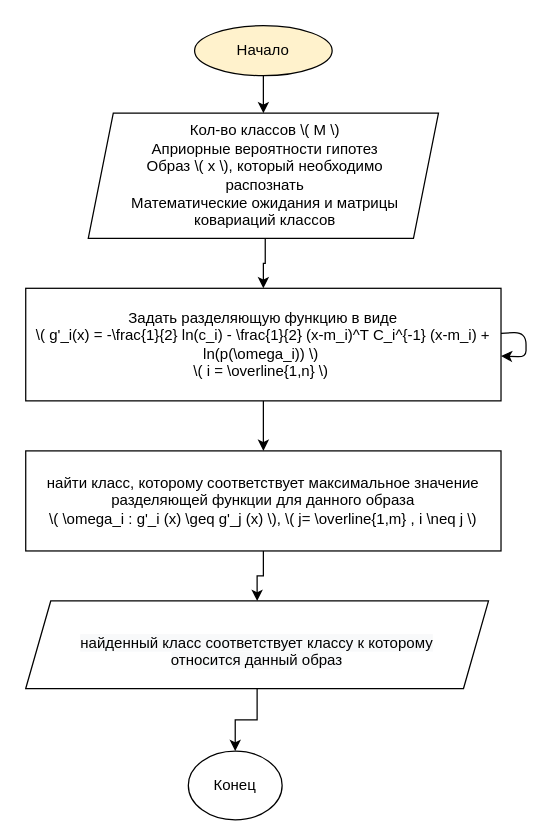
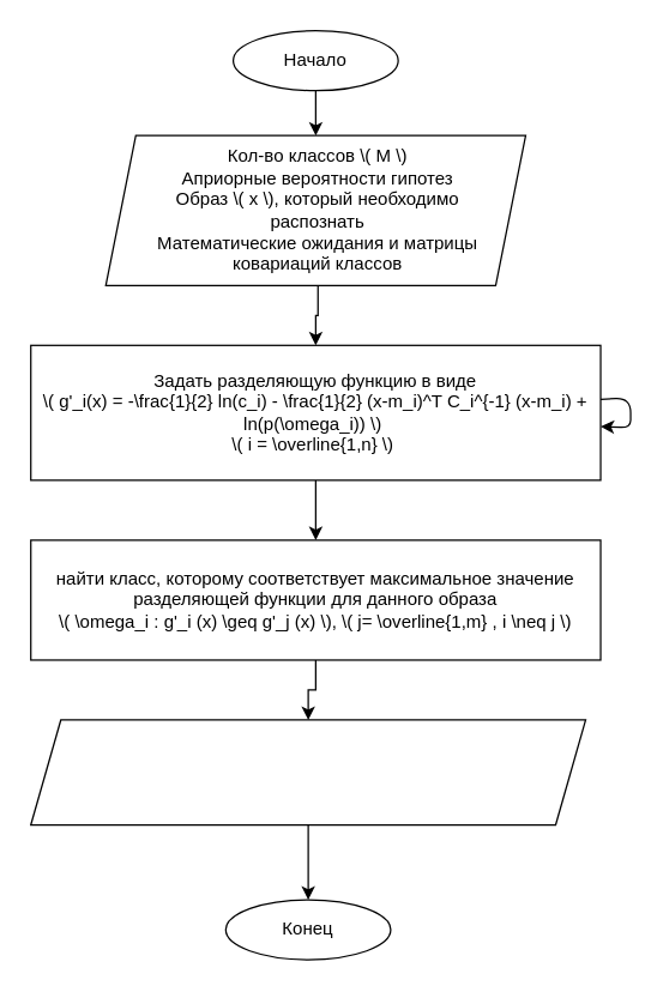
  <mxCell id="0" />
  <mxCell id="1" parent="0" />
  <mxCell id="2" style="edgeStyle=orthogonalEdgeStyle;rounded=0;orthogonalLoop=1;jettySize=auto;html=1;" parent="1" source="3" target="5" edge="1"><mxGeometry relative="1" as="geometry"><mxPoint x="216" y="220" as="targetPoint" /></mxGeometry></mxCell>
- <mxCell id="3" value="Начало" style="ellipse;whiteSpace=wrap;html=1;fillColor=#fff2cc;" parent="1" vertex="1"><mxGeometry x="155" y="20" width="110" height="40" as="geometry" /></mxCell>
+ <mxCell id="3" value="Начало" style="ellipse;whiteSpace=wrap;html=1;" parent="1" vertex="1"><mxGeometry x="155" y="20" width="110" height="40" as="geometry" /></mxCell>
  <mxCell id="4" value="" style="group" parent="1" vertex="1" connectable="0"><mxGeometry x="70" y="90" width="280" height="100" as="geometry" /></mxCell>
  <mxCell id="5" value="" style="shape=parallelogram;perimeter=parallelogramPerimeter;whiteSpace=wrap;html=1;fixedSize=1;perimeterSpacing=0;align=center;" parent="4" vertex="1"><mxGeometry width="280" height="100" as="geometry" /></mxCell>
  <mxCell id="6" value="Кол-во классов \( M \)&lt;br&gt;&lt;div&gt;Априорные вероятности гипотез&lt;/div&gt;Образ \( x \), который необходимо распознать&lt;br&gt;Математические ожидания и матрицы ковариаций классов" style="text;html=1;strokeColor=none;fillColor=none;align=center;verticalAlign=middle;whiteSpace=wrap;rounded=0;" parent="4" vertex="1"><mxGeometry x="20" width="243.03" height="100" as="geometry" /></mxCell>
  <mxCell id="7" style="edgeStyle=orthogonalEdgeStyle;rounded=0;orthogonalLoop=1;jettySize=auto;html=1;" parent="1" source="8" target="11" edge="1"><mxGeometry relative="1" as="geometry" /></mxCell>
  <mxCell id="8" value="Задать разделяющую функцию в виде&lt;br&gt;\( g'_i(x) = -\frac{1}{2} ln(c_i) - \frac{1}{2} (x-m_i)^T C_i^{-1} (x-m_i) + ln(p(\omega_i)) \)&amp;nbsp;&lt;br&gt;\( i = \overline{1,n} \)&amp;nbsp;" style="rounded=0;whiteSpace=wrap;html=1;" parent="1" vertex="1"><mxGeometry x="20" y="230" width="380" height="90" as="geometry" /></mxCell>
  <mxCell id="9" style="edgeStyle=orthogonalEdgeStyle;rounded=0;orthogonalLoop=1;jettySize=auto;html=1;" parent="1" source="6" target="8" edge="1"><mxGeometry relative="1" as="geometry" /></mxCell>
  <mxCell id="10" style="edgeStyle=orthogonalEdgeStyle;rounded=0;orthogonalLoop=1;jettySize=auto;html=1;" parent="1" source="11" target="13" edge="1"><mxGeometry relative="1" as="geometry" /></mxCell>
  <mxCell id="11" value="найти класс, которому соответствует максимальное значение разделяющей функции для данного образа&lt;br&gt;\( \omega_i : g'_i (x) \geq g'_j (x) \), \( j= \overline{1,m} , i \neq j \)" style="rounded=0;whiteSpace=wrap;html=1;" parent="1" vertex="1"><mxGeometry x="20" y="360" width="380" height="80" as="geometry" /></mxCell>
  <mxCell id="12" style="edgeStyle=orthogonalEdgeStyle;rounded=0;orthogonalLoop=1;jettySize=auto;html=1;" parent="1" source="13" target="14" edge="1"><mxGeometry relative="1" as="geometry" /></mxCell>
  <mxCell id="13" value="" style="shape=parallelogram;perimeter=parallelogramPerimeter;whiteSpace=wrap;html=1;fixedSize=1;" parent="1" vertex="1"><mxGeometry x="20" y="480" width="370" height="70" as="geometry" /></mxCell>
- <mxCell id="14" value="Конец" style="ellipse;whiteSpace=wrap;html=1;" parent="1" vertex="1"><mxGeometry x="150" y="600" width="75" height="55" as="geometry" /></mxCell>
- <mxCell id="15" value="&lt;span style=&quot;color: rgb(0 , 0 , 0) ; font-family: &amp;#34;helvetica&amp;#34; ; font-size: 12px ; font-style: normal ; font-weight: 400 ; letter-spacing: normal ; text-indent: 0px ; text-transform: none ; word-spacing: 0px ; background-color: rgb(248 , 249 , 250) ; display: inline ; float: none&quot;&gt;найденный класс соответствует классу к которому относится данный образ&lt;/span&gt;" style="text;whiteSpace=wrap;html=1;align=center;" parent="1" vertex="1"><mxGeometry x="40" y="500" width="330" height="50" as="geometry" /></mxCell>
+ <mxCell id="14" value="Конец" style="ellipse;whiteSpace=wrap;html=1;" parent="1" vertex="1"><mxGeometry x="150" y="600" width="110" height="40" as="geometry" /></mxCell>
  <mxCell id="16" style="edgeStyle=none;html=1;" parent="1" source="8" target="8" edge="1"><mxGeometry relative="1" as="geometry" /></mxCell>
